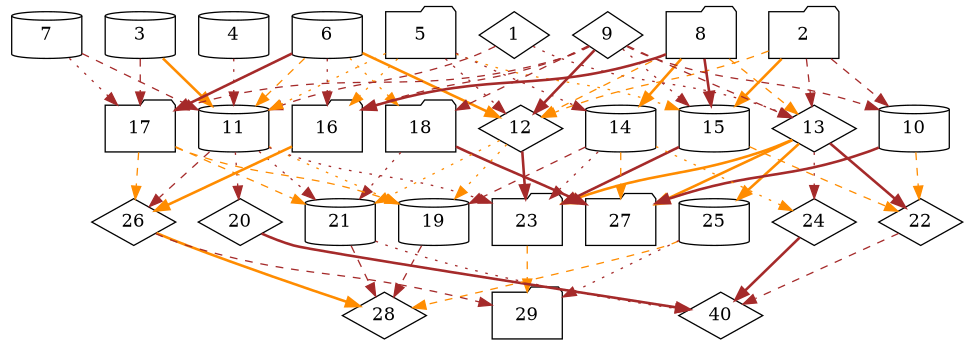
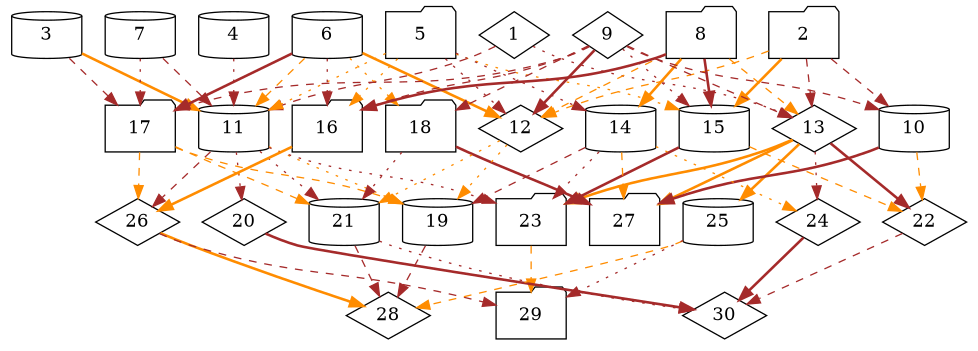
  digraph {
    node [alpha=0.17 shape=cylinder]
    edge [color=brown style=dashed]
    1 [alpha=0.07 expect_size=8494080 shape=diamond]
    11 [alpha=0.03 expect_size=29214720]
    13 [alpha=0.02 expect_size=37475328 shape=diamond]
    19 [alpha=0.03 expect_size=43341824]
    21 [alpha=0.07 expect_size=17455104]
    23 [alpha=0.05 expect_size=18327552 shape=folder]
    26 [expect_size=18512896 shape=diamond]
    20 [alpha=0.15 expect_size=5656576 shape=diamond]
    22 [alpha=0.01 expect_size=24653824 shape=diamond]
    27 [alpha=0.15 expect_size=32757760 shape=folder]
    24 [alpha=0.11 expect_size=24152064 shape=diamond]
    25 [alpha=0.05 expect_size=11331584]
    18 [alpha=0.12 expect_size=13330432 shape=folder]
    28 [alpha=0.09 expect_size=19188736 shape=diamond]
-   30 [alpha=0.05 expect_size=8713216 shape=diamond label=40]
+   30 [alpha=0.05 expect_size=8713216 shape=diamond]
    29 [expect_size=48161792 shape=folder]
    2 [expect_size=6251520 shape=folder]
    10 [alpha=0.05 expect_size=6235136]
    12 [expect_size=44838912 shape=diamond]
    15 [alpha=0.03 expect_size=10871808]
    3 [alpha=0.12 expect_size=31450112]
    17 [alpha=0.14 expect_size=19955712 shape=folder]
    4 [alpha=0.16 expect_size=10575872]
    5 [alpha=0.15 expect_size=22237184 shape=folder]
    14 [alpha=0.15 expect_size=19385344]
    16 [alpha=0.06 expect_size=46285824 shape=folder]
    6 [alpha=0.09 expect_size=48566272]
    7 [expect_size=17668096]
    8 [alpha=0.13 expect_size=45746176 shape=folder]
    9 [alpha=0.04 expect_size=36074496 shape=diamond]
    1 -> 11
    1 -> 13 [style=dotted]
    11 -> 19 [color=darkorange style=dotted]
    11 -> 21 [style=dotted]
    11 -> 23 [style=dotted]
    11 -> 26
    11 -> 20 [style=dotted]
    13 -> 23 [color=darkorange style=bold]
    13 -> 22 [style=bold]
    13 -> 27 [color=darkorange style=bold]
    13 -> 24 [style=dotted]
    13 -> 25 [color=darkorange style=bold]
    19 -> 28
    21 -> 28
    21 -> 30 [style=dotted]
    23 -> 29 [color=darkorange]
    26 -> 28 [color=darkorange style=bold]
    26 -> 29
    20 -> 30 [style=bold]
    22 -> 30
    24 -> 30 [style=bold]
    25 -> 28 [color=darkorange]
    25 -> 29 [style=dotted]
    18 -> 21 [style=dotted]
    18 -> 27 [style=bold]
    2 -> 13
    2 -> 10
    2 -> 12 [color=darkorange]
    2 -> 15 [color=darkorange style=bold]
    10 -> 22 [color=darkorange]
    10 -> 27 [style=bold]
    12 -> 19 [color=darkorange style=dotted]
    12 -> 21 [color=darkorange style=dotted]
-   12 -> 23 [style=bold]
    15 -> 23 [style=bold]
    15 -> 22 [color=darkorange]
    3 -> 11 [color=darkorange style=bold]
    3 -> 17
    17 -> 19 [color=darkorange]
    17 -> 21 [color=darkorange]
    17 -> 26 [color=darkorange]
    4 -> 11 [style=dotted]
    5 -> 11 [color=darkorange style=dotted]
    5 -> 12 [style=dotted]
    5 -> 15 [color=darkorange style=dotted]
    5 -> 14 [style=dotted]
    5 -> 16 [color=darkorange style=dotted]
    14 -> 19
    14 -> 23 [style=dotted]
    14 -> 27 [color=darkorange]
    14 -> 24 [color=darkorange style=dotted]
    16 -> 26 [color=darkorange style=bold]
    6 -> 11 [color=darkorange]
    6 -> 18 [color=darkorange style=dotted]
    6 -> 12 [color=darkorange style=bold]
    6 -> 17 [style=bold]
    6 -> 16 [style=dotted]
    7 -> 11
    7 -> 17 [style=dotted]
    8 -> 13 [color=darkorange]
    8 -> 12 [color=darkorange]
    8 -> 15 [style=bold]
    8 -> 14 [color=darkorange style=bold]
    8 -> 16 [style=bold]
    9 -> 13
    9 -> 18
    9 -> 10
    9 -> 12 [style=bold]
    9 -> 15 [style=dotted]
    9 -> 17
    9 -> 16
  }
